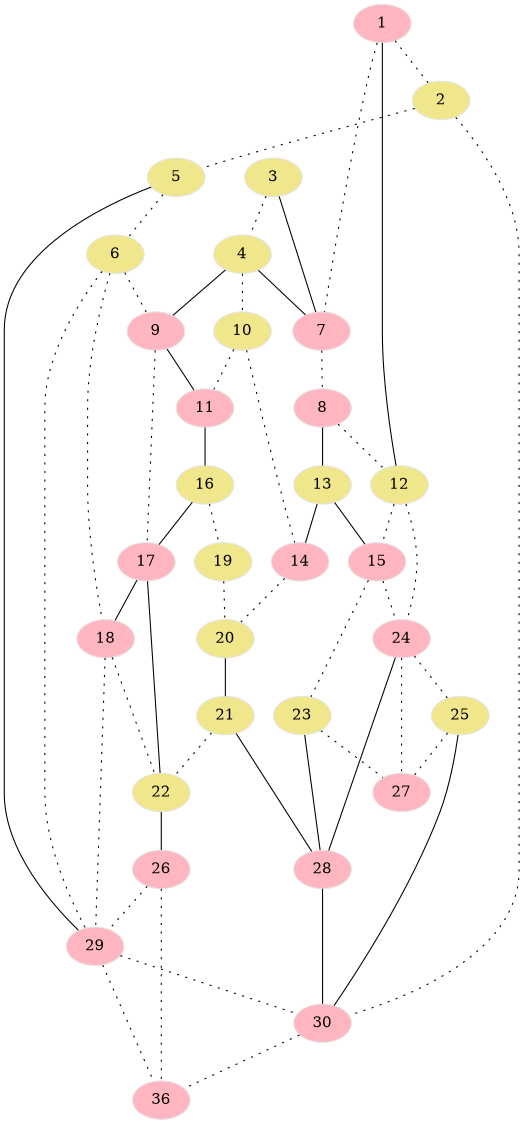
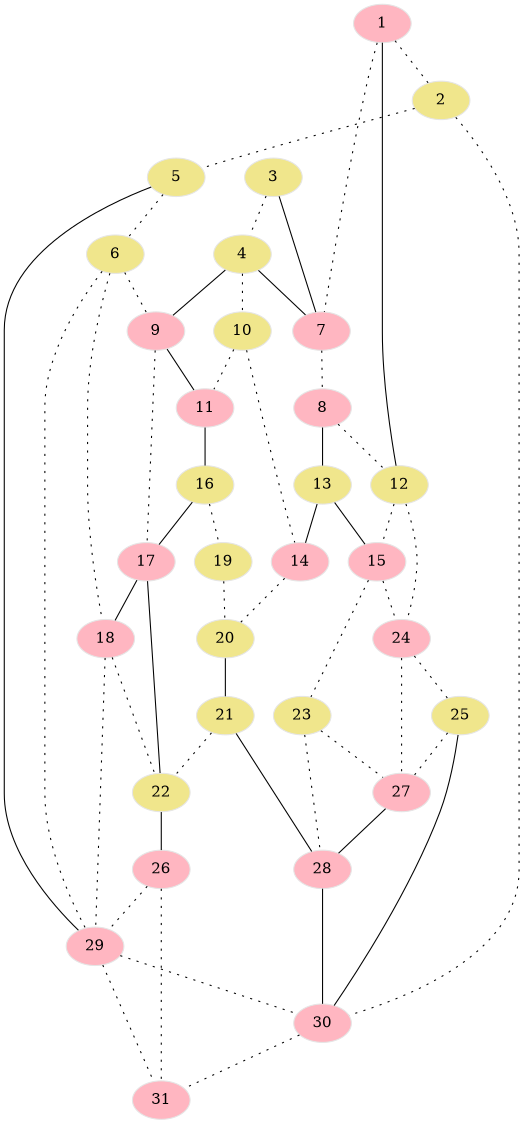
  graph {
    node [color=gray90 fillcolor=lightpink style=filled]
    edge [style=dotted weight=1.0]
    2 [fillcolor=khaki]
    1
    7
    12 [fillcolor=khaki]
    5 [fillcolor=khaki]
    30
    8
    15
    24
    6 [fillcolor=khaki]
    29
-   31 [label=36]
+   31
    3 [fillcolor=khaki]
    4 [fillcolor=khaki]
    9
    10 [fillcolor=khaki]
    11
    17
    14
    18
    22 [fillcolor=khaki]
    13 [fillcolor=khaki]
    16 [fillcolor=khaki]
    20 [fillcolor=khaki]
    19 [fillcolor=khaki]
    23 [fillcolor=khaki]
    27
    25 [fillcolor=khaki]
    21 [fillcolor=khaki]
    28
    26
    2 -- 5 [weight=2.0]
    2 -- 30
    1 -- 2
    1 -- 7
    1 -- 12 [style=solid]
    7 -- 8
    12 -- 15
    12 -- 24
    5 -- 6
    5 -- 29 [style=solid]
    30 -- 31
    8 -- 12
    8 -- 13 [style=solid]
    15 -- 24
    15 -- 23
    24 -- 27
    24 -- 25
    6 -- 29
    6 -- 9
    6 -- 18
    29 -- 30
    29 -- 31
    3 -- 7 [style=solid]
    3 -- 4
    4 -- 7 [style=solid]
    4 -- 9 [style=solid]
    4 -- 10
    9 -- 11 [style=solid]
    9 -- 17
    10 -- 11
    10 -- 14
    11 -- 16 [style=solid]
    17 -- 18 [style=solid]
    17 -- 22 [style=solid]
    14 -- 20
    18 -- 29
    18 -- 22
    22 -- 26 [style=solid weight=2.0]
    13 -- 15 [style=solid]
    13 -- 14 [style=solid]
    16 -- 17 [style=solid]
    16 -- 19 [weight=2.0]
    20 -- 21 [style=solid]
    19 -- 20 [weight=2.0]
    23 -- 27
-   23 -- 28 [style=solid]
-   24 -- 28 [style=solid]
+   23 -- 28
+   27 -- 28 [style=solid]
    25 -- 30 [style=solid]
    25 -- 27
    21 -- 22
    21 -- 28 [style=solid]
    28 -- 30 [style=solid]
    26 -- 29
    26 -- 31 [weight=2.0]
  }
